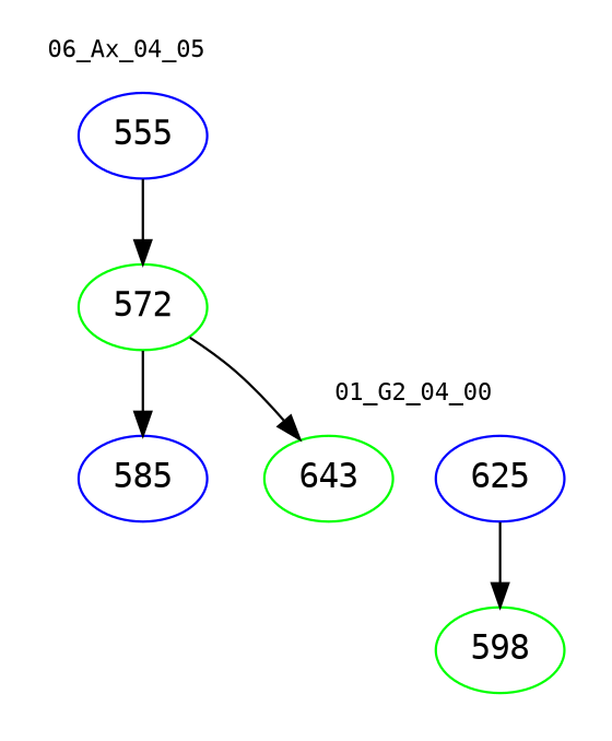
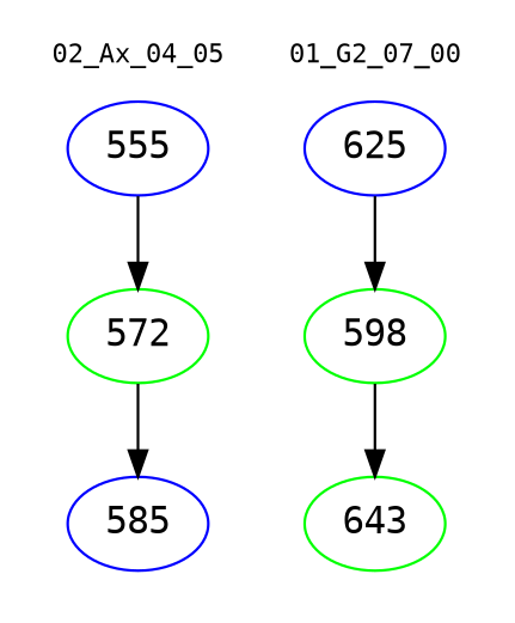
  digraph {
    fontname="DejaVu Sans Mono"
    node [color=blue fontname="DejaVu Sans Mono"]
    edge [color=black fontname="DejaVu Sans Mono"]
    n1 [label=555]
    n2 [color=green label=572]
    n3 [label=585]
    n4 [label=625]
    n5 [color=green label=598]
    n6 [color=green label=643]
    subgraph cluster_1 {
      color=white
      fontsize=10
-     label="06_Ax_04_05"
+     label="02_Ax_04_05"
      n1
      n2
      n3
    }
    subgraph cluster_2 {
      color=white
      fontsize=10
-     label="01_G2_04_00"
+     label="01_G2_07_00"
      n4
      n5
      n6
    }
    n1 -> n2
    n2 -> n3
    n4 -> n5
-   n2 -> n6
+   n5 -> n6
  }
